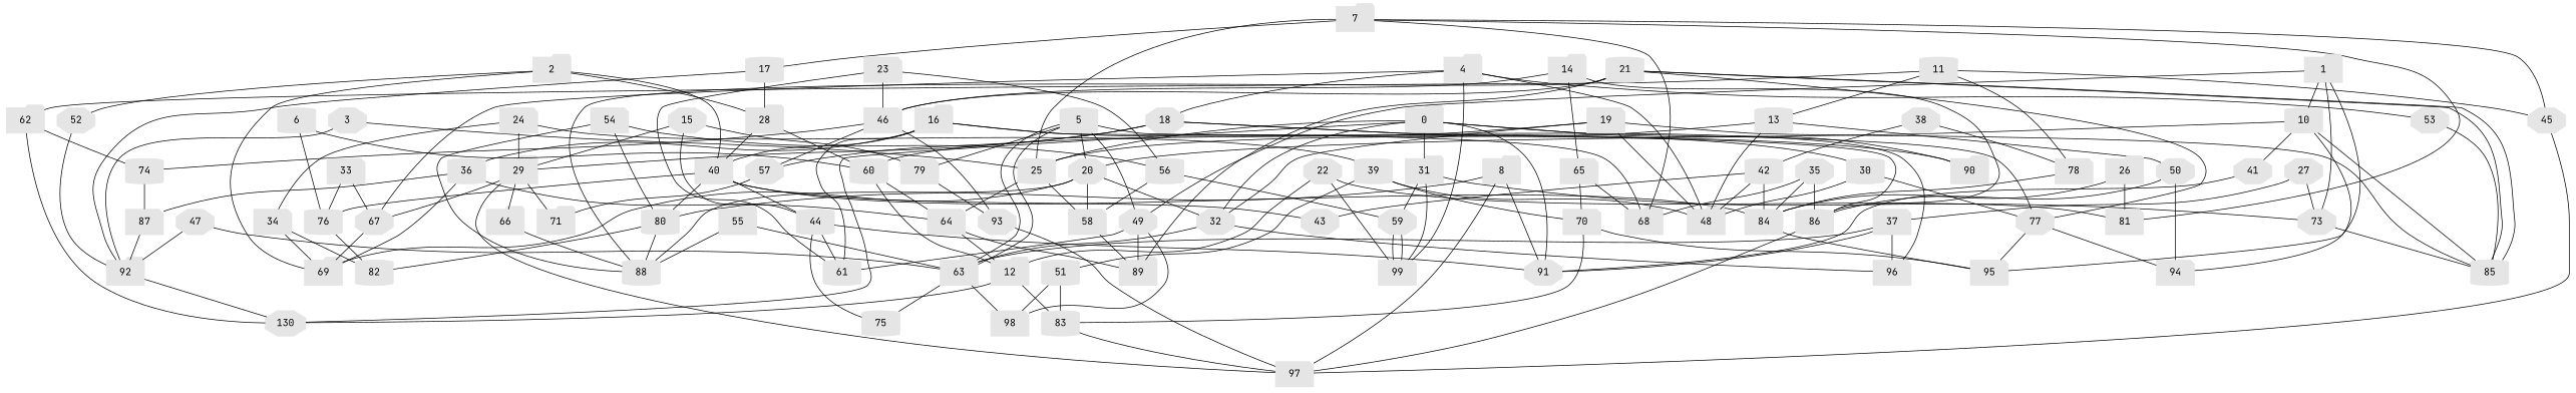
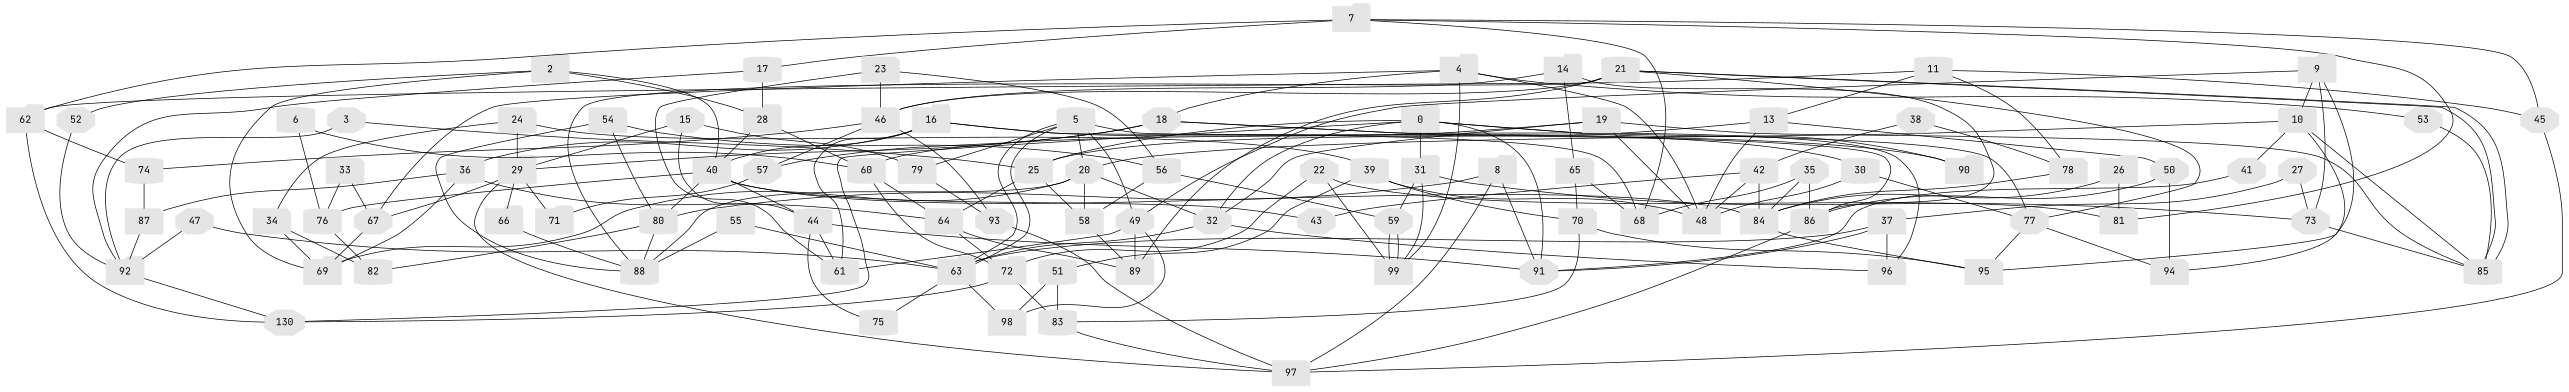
  graph {
    fontname="JetBrains Mono"
    node [color=gray90 fontname="JetBrains Mono" shape=cylinder style=filled]
    edge [fontname="JetBrains Mono"]
    n1 [label=0 shape=folder]
    25
    31 [shape=folder]
    32 [shape=octagon]
    77 [shape=octagon]
    90 [shape=folder]
    91 [shape=octagon]
    n8 [label=130 shape=octagon]
    58 [shape=note]
    64 [shape=note]
    99 [shape=note]
    73 [shape=octagon]
    59 [shape=octagon]
    63 [shape=folder]
    96 [shape=note]
    95 [shape=note]
    94 [shape=note]
    2 [shape=folder]
    28 [shape=folder]
    40 [shape=folder]
    52 [shape=octagon]
    69 [shape=folder]
    60
    76
    80
    44
    84 [shape=note]
    43 [shape=octagon]
    92 [shape=folder]
    3 [shape=octagon]
    18 [shape=octagon]
    4 [shape=folder]
    48 [shape=folder]
    53 [shape=octagon]
    67 [shape=octagon]
    29 [shape=folder]
    57 [shape=octagon]
    85
    5
    20 [shape=octagon]
    49 [shape=octagon]
    79 [shape=note]
    86
    88
    61
    89 [shape=folder]
    98 [shape=note]
    75
    93 [shape=octagon]
    97 [shape=note]
    6
-   72 [shape=folder label=12]
+   72 [shape=folder]
    82
    7 [shape=folder]
    17
    45 [shape=octagon]
    68 [shape=folder]
    81 [shape=note]
    8 [shape=folder]
-   9 [shape=folder label=1]
+   9 [shape=folder]
    10
    41 [shape=octagon]
    11
    13
    62 [shape=folder]
    78 [shape=note]
    50 [shape=octagon]
    74
    55 [shape=folder]
    87 [shape=note]
    14 [shape=folder]
    46 [shape=note]
    65 [shape=note]
    70 [shape=note]
    15 [shape=octagon]
    66 [shape=folder]
    71 [shape=folder]
    16 [shape=folder]
    30
    36
    19 [shape=note]
    21
    22 [shape=octagon]
    83
    23 [shape=note]
    56
    24 [shape=note]
    34 [shape=note]
    39
    51
    26 [shape=folder]
    35 [shape=octagon]
    27 [shape=octagon]
    37 [shape=note]
    33 [shape=note]
    38 [shape=octagon]
    42
    47 [shape=octagon]
    54 [shape=note]
    n1 -- 25
    n1 -- 31
    n1 -- 32
    n1 -- 77
    n1 -- 90
    n1 -- 91
    n1 -- n8
    25 -- 58
    25 -- 64
    31 -- 99
    31 -- 73
    31 -- 59
    32 -- 63
    32 -- 96
    77 -- 95
    77 -- 94
    58 -- 89
    64 -- 89
    64 -- 72
    73 -- 85
    59 -- 99
    59 -- 99
    63 -- 98
    63 -- 75
    2 -- 28
    2 -- 40
    2 -- 52
    2 -- 69
    28 -- 40
    28 -- 60
    40 -- 76
    40 -- 80
    40 -- 44
    40 -- 84
    40 -- 43
    52 -- 92
    60 -- 64
    60 -- 72
    76 -- 82
    80 -- 88
    80 -- 82
    44 -- 91
    44 -- 61
    44 -- 75
    84 -- 95
    92 -- n8
    3 -- 25
    3 -- 92
    18 -- 90
    18 -- 96
    18 -- 29
    18 -- 57
    4 -- 99
    4 -- 18
    4 -- 48
    4 -- 53
    4 -- 67
    53 -- 85
    67 -- 69
    29 -- 67
    29 -- 97
    29 -- 66
    29 -- 71
    57 -- 71
    5 -- 63
    5 -- 63
    5 -- 20
    5 -- 49
    5 -- 79
    5 -- 86
    20 -- 32
    20 -- 58
    20 -- 69
    20 -- 88
    49 -- 61
    49 -- 89
    49 -- 98
    79 -- 93
    86 -- 97
    93 -- 97
    6 -- 60
    6 -- 76
    72 -- n8
    72 -- 83
-   7 -- 25
+   7 -- 62
    7 -- 17
    7 -- 45
    7 -- 68
    7 -- 81
    17 -- 28
    17 -- 92
    45 -- 97
    8 -- 91
    8 -- 80
    8 -- 97
    9 -- 73
    9 -- 95
    9 -- 49
    9 -- 10
    10 -- 94
    10 -- 85
    10 -- 20
    10 -- 41
    41 -- 91
    11 -- 45
    11 -- 13
    11 -- 62
    11 -- 78
    13 -- 25
    13 -- 48
    13 -- 50
    62 -- n8
    62 -- 74
    78 -- 84
    50 -- 94
    50 -- 86
    74 -- 87
    55 -- 63
    55 -- 88
    87 -- 92
    14 -- 86
    14 -- 46
    14 -- 65
    46 -- 57
    46 -- 93
    46 -- 74
    65 -- 68
    65 -- 70
    70 -- 95
    70 -- 83
    15 -- 44
    15 -- 29
    15 -- 79
    66 -- 88
    16 -- 40
    16 -- 61
    16 -- 68
    16 -- 30
    16 -- 36
    30 -- 77
    30 -- 48
    36 -- 64
    36 -- 69
    36 -- 87
    19 -- 32
    19 -- 60
    19 -- 48
    19 -- 85
    21 -- 77
    21 -- 85
    21 -- 85
    21 -- 88
    21 -- 89
    21 -- 46
    22 -- 99
    22 -- 72
    22 -- 81
    83 -- 97
    23 -- 61
    23 -- 46
    23 -- 56
    56 -- 58
    56 -- 59
    24 -- 29
    24 -- 34
    24 -- 39
    34 -- 69
    34 -- 82
    39 -- 48
    39 -- 70
    39 -- 51
    51 -- 98
    51 -- 83
    26 -- 84
    26 -- 81
    35 -- 84
    35 -- 86
    35 -- 68
    27 -- 73
    27 -- 37
    37 -- 91
    37 -- 63
    37 -- 96
    33 -- 76
    33 -- 67
    38 -- 78
    38 -- 42
    42 -- 84
    42 -- 43
    42 -- 48
    47 -- 63
    47 -- 92
    54 -- 80
    54 -- 88
    54 -- 56
  }
